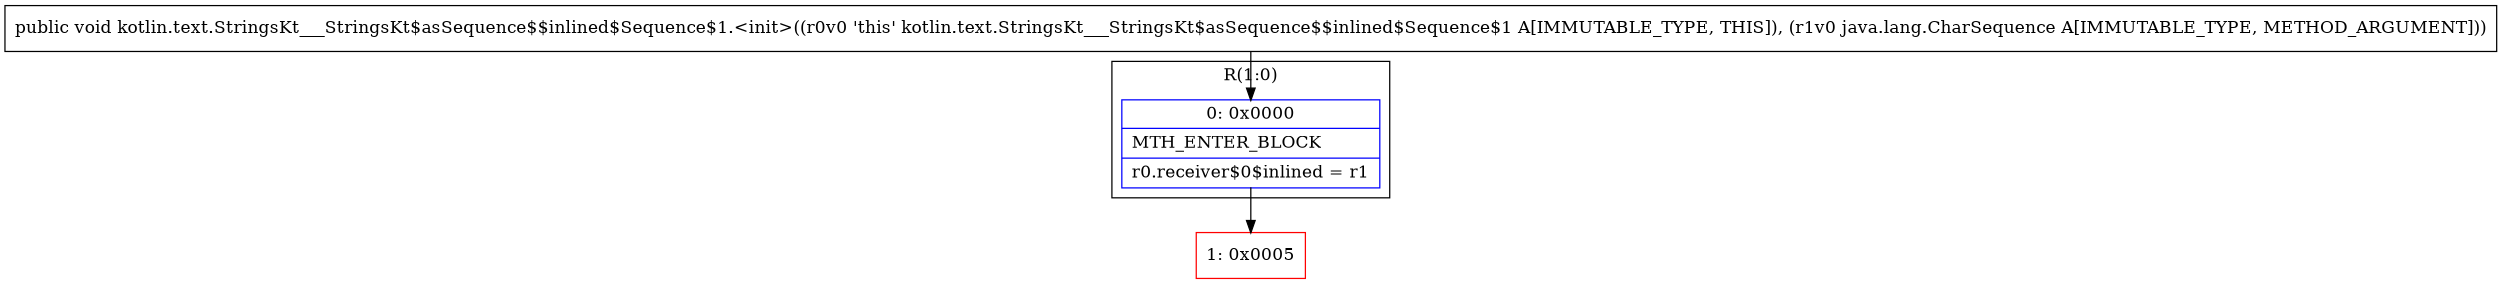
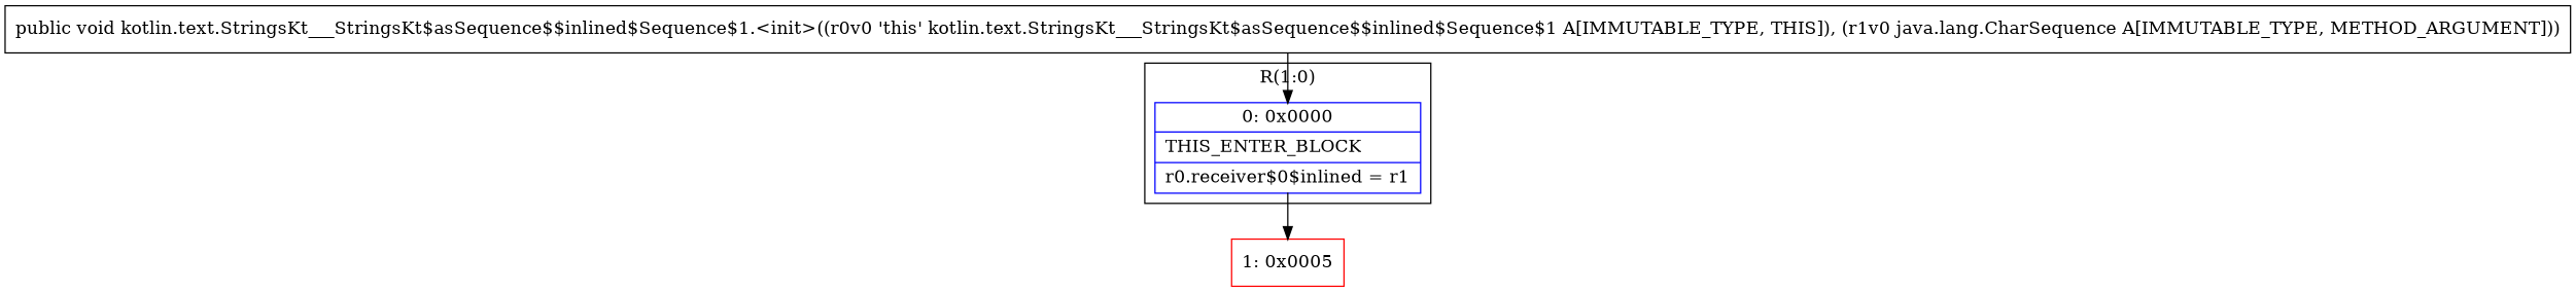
  digraph {
    node [shape=record]
-   n1 [color=blue label="{0\:\ 0x0000|MTH_ENTER_BLOCK\l|r0.receiver$0$inlined = r1\l}"]
+   n1 [color=blue label="{0\:\ 0x0000|THIS_ENTER_BLOCK\l|r0.receiver$0$inlined = r1\l}"]
    n2 [color=red label="{1\:\ 0x0005}"]
    n3 [label="{public void kotlin.text.StringsKt___StringsKt$asSequence$$inlined$Sequence$1.\<init\>((r0v0 'this' kotlin.text.StringsKt___StringsKt$asSequence$$inlined$Sequence$1 A[IMMUTABLE_TYPE, THIS]), (r1v0 java.lang.CharSequence A[IMMUTABLE_TYPE, METHOD_ARGUMENT])) }"]
    subgraph cluster_1 {
      label="R(1:0)"
      n1
    }
    n1 -> n2
    n3 -> n1
  }
